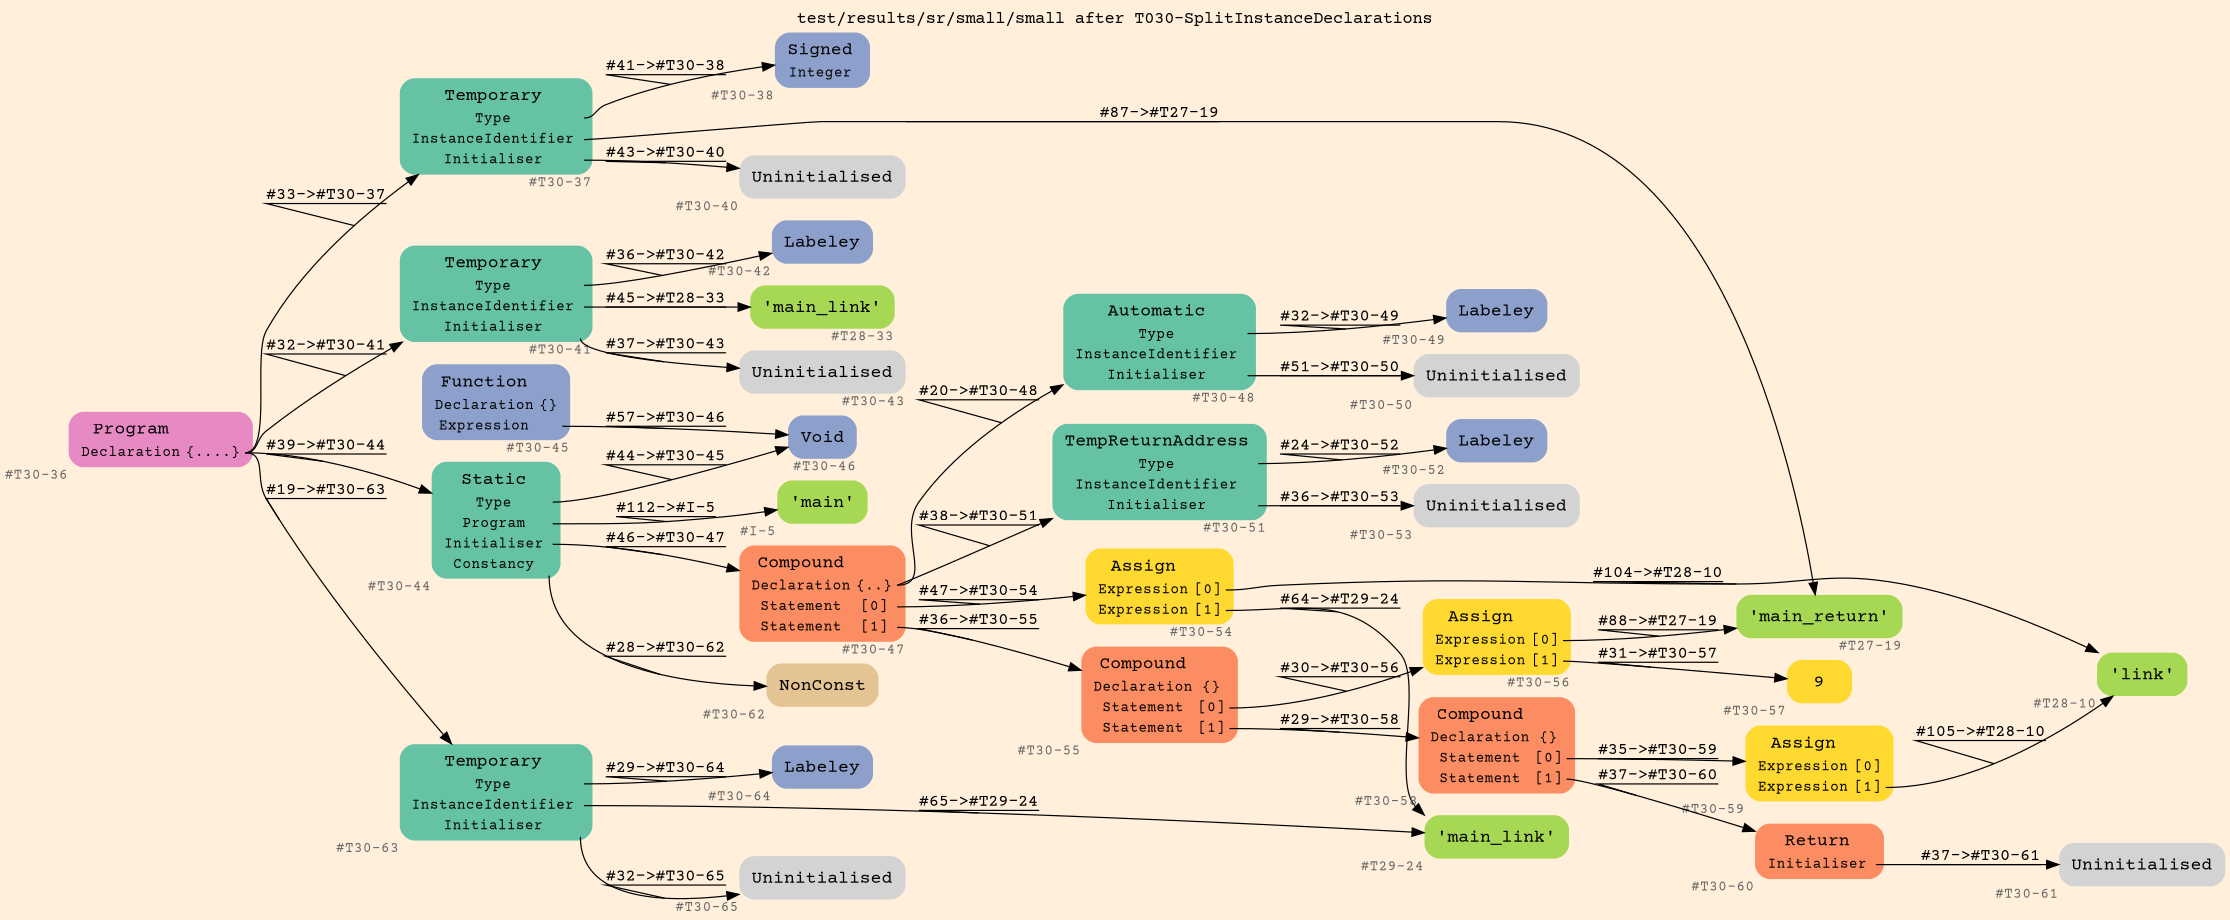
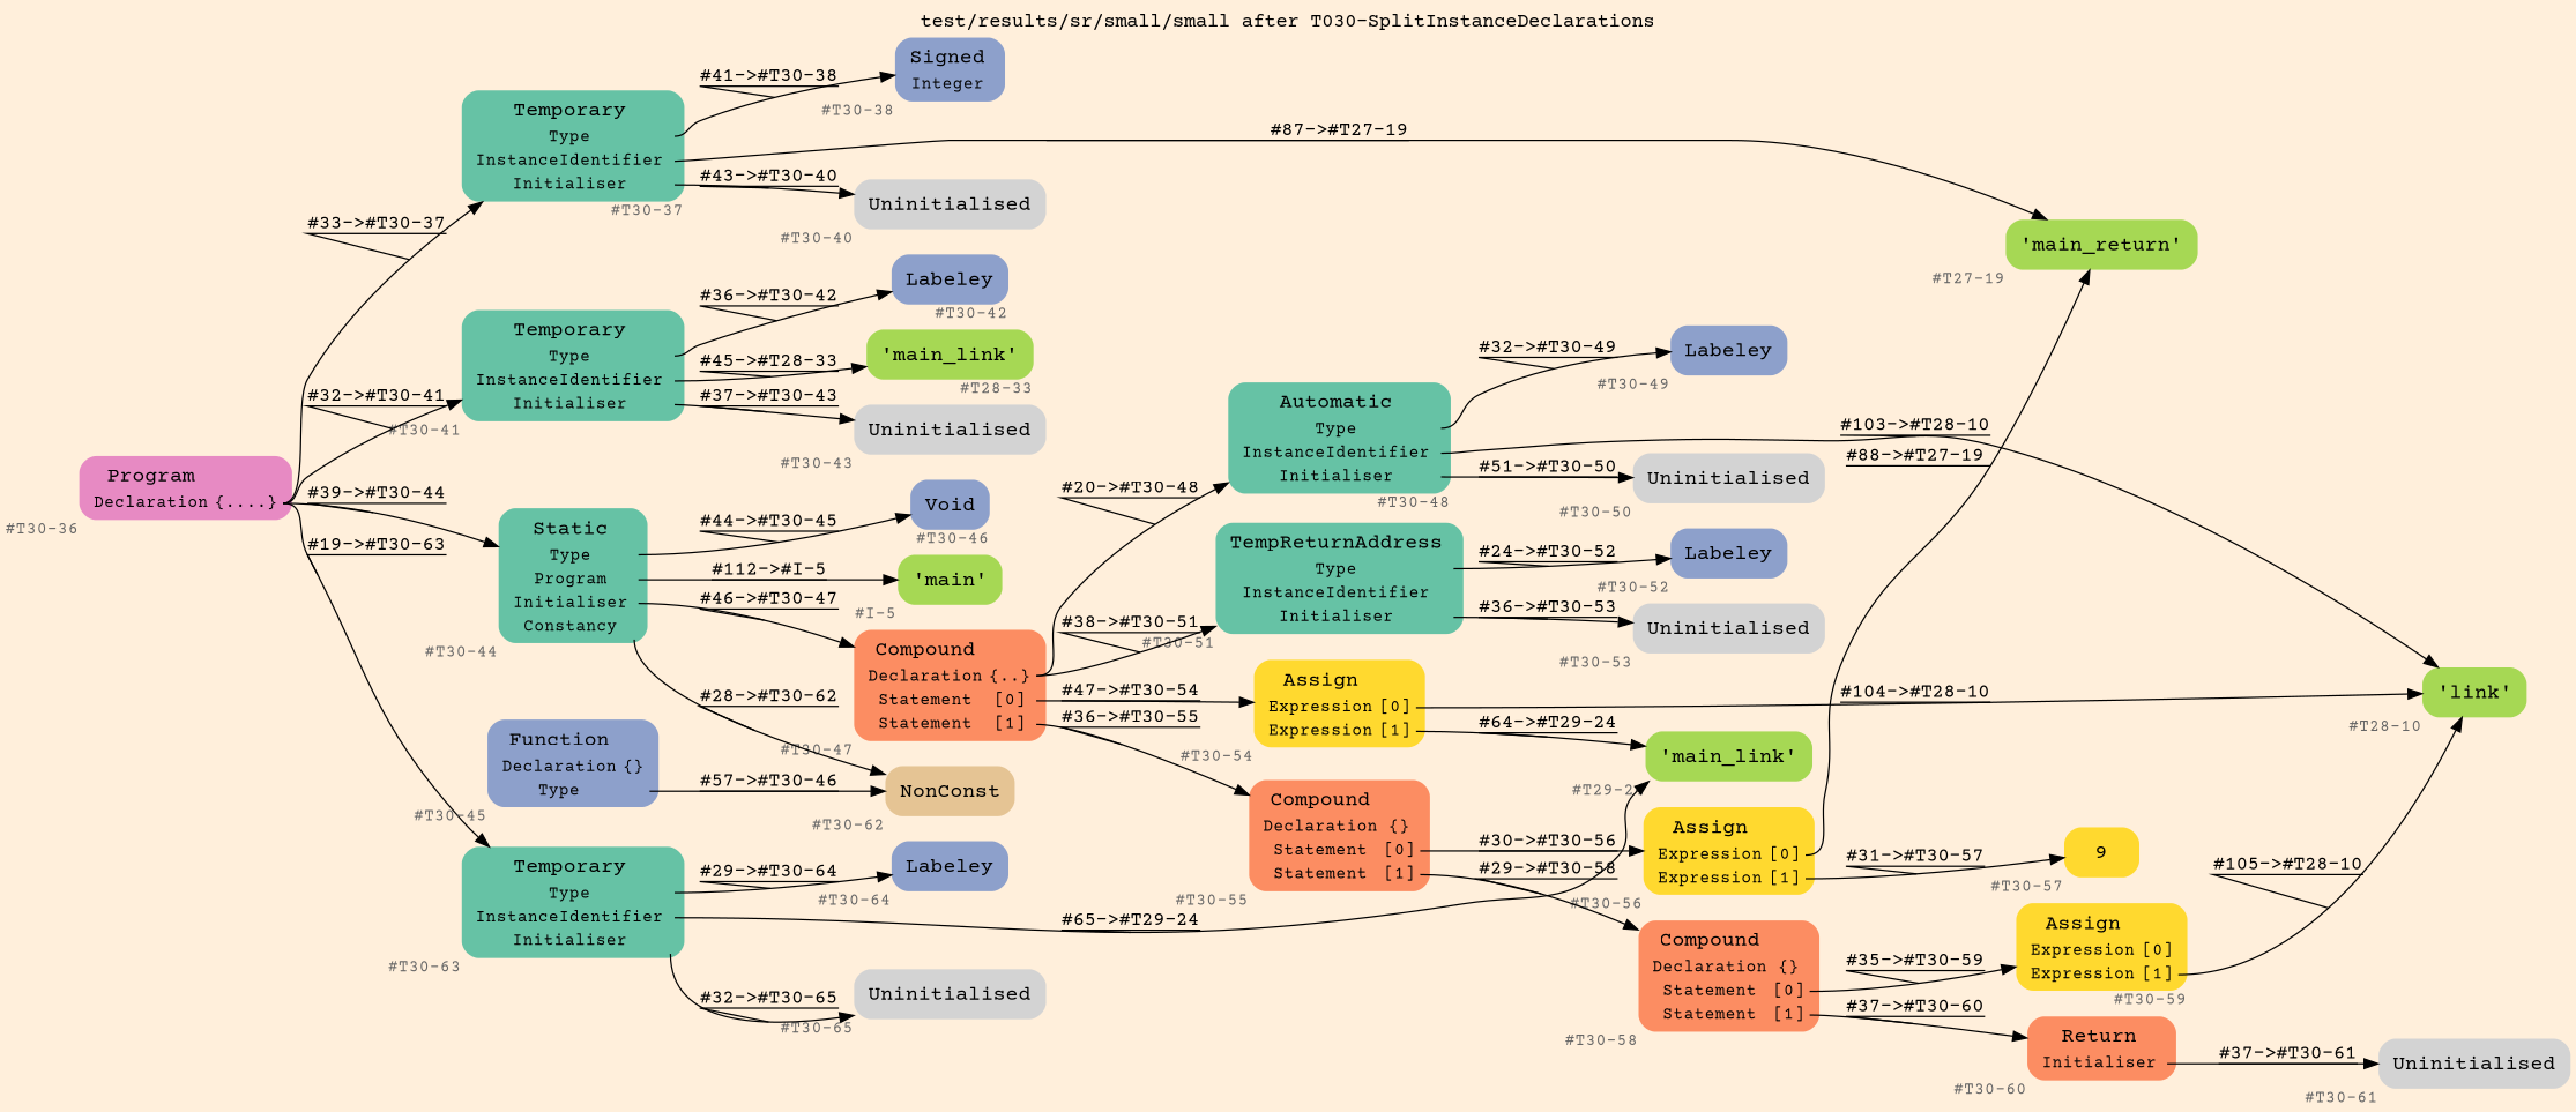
  digraph {
    bgcolor=antiquewhite1
    color=black
    fontcolor=black
    fontname="Courier Prime"
    label="test/results/sr/small/small after T030-SplitInstanceDeclarations"
    labelloc=t
    rankdir=LR
    ranksep=0.3
    node [fillcolor="/set28/3" fontcolor=grey40 fontname="Courier Prime" fontsize=12 shape=plaintext style="rounded,filled"]
    edge [color=black decorate=true fontcolor=black fontname="Courier Prime" tailport=port0]
    n1 [fillcolor="/set28/4" label=<<TABLE BORDER="0" CELLBORDER="0" CELLSPACING="0">      <TR><TD><FONT COLOR="black" POINT-SIZE="15">Program</FONT></TD></TR>      <TR><TD><FONT COLOR="black" POINT-SIZE="12">Declaration</FONT></TD><TD PORT="port0"><FONT COLOR="black" POINT-SIZE="12">{....}</FONT></TD></TR>     </TABLE>> xlabel="#T30-36"]
    n2 [fillcolor="/set28/1" label=<<TABLE BORDER="0" CELLBORDER="0" CELLSPACING="0">      <TR><TD><FONT COLOR="black" POINT-SIZE="15">Temporary</FONT></TD></TR>      <TR><TD><FONT COLOR="black" POINT-SIZE="12">Type</FONT></TD><TD PORT="port0"></TD></TR>      <TR><TD><FONT COLOR="black" POINT-SIZE="12">InstanceIdentifier</FONT></TD><TD PORT="port1"></TD></TR>      <TR><TD><FONT COLOR="black" POINT-SIZE="12">Initialiser</FONT></TD><TD PORT="port2"></TD></TR>     </TABLE>> xlabel="#T30-37"]
    n3 [fillcolor="/set28/1" label=<<TABLE BORDER="0" CELLBORDER="0" CELLSPACING="0">      <TR><TD><FONT COLOR="black" POINT-SIZE="15">Temporary</FONT></TD></TR>      <TR><TD><FONT COLOR="black" POINT-SIZE="12">Type</FONT></TD><TD PORT="port0"></TD></TR>      <TR><TD><FONT COLOR="black" POINT-SIZE="12">InstanceIdentifier</FONT></TD><TD PORT="port1"></TD></TR>      <TR><TD><FONT COLOR="black" POINT-SIZE="12">Initialiser</FONT></TD><TD PORT="port2"></TD></TR>     </TABLE>> xlabel="#T30-41"]
    n4 [fillcolor="/set28/1" label=<<TABLE BORDER="0" CELLBORDER="0" CELLSPACING="0">      <TR><TD><FONT COLOR="black" POINT-SIZE="15">Static</FONT></TD></TR>      <TR><TD><FONT COLOR="black" POINT-SIZE="12">Type</FONT></TD><TD PORT="port0"></TD></TR>      <TR><TD><FONT COLOR="black" POINT-SIZE="12">Program</FONT></TD><TD PORT="port1"></TD></TR>      <TR><TD><FONT COLOR="black" POINT-SIZE="12">Initialiser</FONT></TD><TD PORT="port2"></TD></TR>      <TR><TD><FONT COLOR="black" POINT-SIZE="12">Constancy</FONT></TD><TD PORT="port3"></TD></TR>     </TABLE>> xlabel="#T30-44"]
    n5 [fillcolor="/set28/1" label=<<TABLE BORDER="0" CELLBORDER="0" CELLSPACING="0">      <TR><TD><FONT COLOR="black" POINT-SIZE="15">Temporary</FONT></TD></TR>      <TR><TD><FONT COLOR="black" POINT-SIZE="12">Type</FONT></TD><TD PORT="port0"></TD></TR>      <TR><TD><FONT COLOR="black" POINT-SIZE="12">InstanceIdentifier</FONT></TD><TD PORT="port1"></TD></TR>      <TR><TD><FONT COLOR="black" POINT-SIZE="12">Initialiser</FONT></TD><TD PORT="port2"></TD></TR>     </TABLE>> xlabel="#T30-63"]
    n6 [label=<<TABLE BORDER="0" CELLBORDER="0" CELLSPACING="0">      <TR><TD><FONT COLOR="black" POINT-SIZE="15">Signed</FONT></TD></TR>      <TR><TD><FONT COLOR="black" POINT-SIZE="12">Integer</FONT></TD><TD PORT="port0"></TD></TR>     </TABLE>> xlabel="#T30-38"]
    n7 [fillcolor="/set28/5" label=<<TABLE BORDER="0" CELLBORDER="0" CELLSPACING="0">      <TR><TD><FONT COLOR="black" POINT-SIZE="15">'main_return'</FONT></TD></TR>     </TABLE>> xlabel="#T27-19"]
    n8 [label=<<TABLE BORDER="0" CELLBORDER="0" CELLSPACING="0">      <TR><TD><FONT COLOR="black" POINT-SIZE="15">Uninitialised</FONT></TD></TR>     </TABLE>> xlabel="#T30-40" fillcolor=""]
    n9 [label=<<TABLE BORDER="0" CELLBORDER="0" CELLSPACING="0">      <TR><TD><FONT COLOR="black" POINT-SIZE="15">Labeley</FONT></TD></TR>     </TABLE>> xlabel="#T30-42"]
    n10 [fillcolor="/set28/5" label=<<TABLE BORDER="0" CELLBORDER="0" CELLSPACING="0">      <TR><TD><FONT COLOR="black" POINT-SIZE="15">'main_link'</FONT></TD></TR>     </TABLE>> xlabel="#T28-33"]
    n11 [label=<<TABLE BORDER="0" CELLBORDER="0" CELLSPACING="0">      <TR><TD><FONT COLOR="black" POINT-SIZE="15">Uninitialised</FONT></TD></TR>     </TABLE>> xlabel="#T30-43" fillcolor=""]
    n12 [fillcolor="/set28/5" label=<<TABLE BORDER="0" CELLBORDER="0" CELLSPACING="0">      <TR><TD><FONT COLOR="black" POINT-SIZE="15">'main'</FONT></TD></TR>     </TABLE>> xlabel="#I-5"]
    n13 [fillcolor="/set28/2" label=<<TABLE BORDER="0" CELLBORDER="0" CELLSPACING="0">      <TR><TD><FONT COLOR="black" POINT-SIZE="15">Compound</FONT></TD></TR>      <TR><TD><FONT COLOR="black" POINT-SIZE="12">Declaration</FONT></TD><TD PORT="port0"><FONT COLOR="black" POINT-SIZE="12">{..}</FONT></TD></TR>      <TR><TD><FONT COLOR="black" POINT-SIZE="12">Statement</FONT></TD><TD PORT="port1"><FONT COLOR="black" POINT-SIZE="12">[0]</FONT></TD></TR>      <TR><TD><FONT COLOR="black" POINT-SIZE="12">Statement</FONT></TD><TD PORT="port2"><FONT COLOR="black" POINT-SIZE="12">[1]</FONT></TD></TR>     </TABLE>> xlabel="#T30-47"]
    n14 [fillcolor="/set28/7" label=<<TABLE BORDER="0" CELLBORDER="0" CELLSPACING="0">      <TR><TD><FONT COLOR="black" POINT-SIZE="15">NonConst</FONT></TD></TR>     </TABLE>> xlabel="#T30-62"]
    n15 [label=<<TABLE BORDER="0" CELLBORDER="0" CELLSPACING="0">      <TR><TD><FONT COLOR="black" POINT-SIZE="15">Void</FONT></TD></TR>     </TABLE>> xlabel="#T30-46"]
    n16 [fillcolor="/set28/5" label=<<TABLE BORDER="0" CELLBORDER="0" CELLSPACING="0">      <TR><TD><FONT COLOR="black" POINT-SIZE="15">'main_link'</FONT></TD></TR>     </TABLE>> xlabel="#T29-24"]
    n17 [label=<<TABLE BORDER="0" CELLBORDER="0" CELLSPACING="0">      <TR><TD><FONT COLOR="black" POINT-SIZE="15">Labeley</FONT></TD></TR>     </TABLE>> xlabel="#T30-64"]
    n18 [label=<<TABLE BORDER="0" CELLBORDER="0" CELLSPACING="0">      <TR><TD><FONT COLOR="black" POINT-SIZE="15">Uninitialised</FONT></TD></TR>     </TABLE>> xlabel="#T30-65" fillcolor=""]
-   n19 [label=<<TABLE BORDER="0" CELLBORDER="0" CELLSPACING="0">      <TR><TD><FONT COLOR="black" POINT-SIZE="15">Function</FONT></TD></TR>      <TR><TD><FONT COLOR="black" POINT-SIZE="12">Declaration</FONT></TD><TD PORT="port0"><FONT COLOR="black" POINT-SIZE="12">{}</FONT></TD></TR>      <TR><TD><FONT COLOR="black" POINT-SIZE="12">Expression</FONT></TD><TD PORT="port1"></TD></TR>     </TABLE>> xlabel="#T30-45"]
+   n19 [label=<<TABLE BORDER="0" CELLBORDER="0" CELLSPACING="0">      <TR><TD><FONT COLOR="black" POINT-SIZE="15">Function</FONT></TD></TR>      <TR><TD><FONT COLOR="black" POINT-SIZE="12">Declaration</FONT></TD><TD PORT="port0"><FONT COLOR="black" POINT-SIZE="12">{}</FONT></TD></TR>      <TR><TD><FONT COLOR="black" POINT-SIZE="12">Type</FONT></TD><TD PORT="port1"></TD></TR>     </TABLE>> xlabel="#T30-45"]
    n20 [fillcolor="/set28/1" label=<<TABLE BORDER="0" CELLBORDER="0" CELLSPACING="0">      <TR><TD><FONT COLOR="black" POINT-SIZE="15">Automatic</FONT></TD></TR>      <TR><TD><FONT COLOR="black" POINT-SIZE="12">Type</FONT></TD><TD PORT="port0"></TD></TR>      <TR><TD><FONT COLOR="black" POINT-SIZE="12">InstanceIdentifier</FONT></TD><TD PORT="port1"></TD></TR>      <TR><TD><FONT COLOR="black" POINT-SIZE="12">Initialiser</FONT></TD><TD PORT="port2"></TD></TR>     </TABLE>> xlabel="#T30-48"]
    n21 [fillcolor="/set28/1" label=<<TABLE BORDER="0" CELLBORDER="0" CELLSPACING="0">      <TR><TD><FONT COLOR="black" POINT-SIZE="15">TempReturnAddress</FONT></TD></TR>      <TR><TD><FONT COLOR="black" POINT-SIZE="12">Type</FONT></TD><TD PORT="port0"></TD></TR>      <TR><TD><FONT COLOR="black" POINT-SIZE="12">InstanceIdentifier</FONT></TD><TD PORT="port1"></TD></TR>      <TR><TD><FONT COLOR="black" POINT-SIZE="12">Initialiser</FONT></TD><TD PORT="port2"></TD></TR>     </TABLE>> xlabel="#T30-51"]
    n22 [fillcolor="/set28/6" label=<<TABLE BORDER="0" CELLBORDER="0" CELLSPACING="0">      <TR><TD><FONT COLOR="black" POINT-SIZE="15">Assign</FONT></TD></TR>      <TR><TD><FONT COLOR="black" POINT-SIZE="12">Expression</FONT></TD><TD PORT="port0"><FONT COLOR="black" POINT-SIZE="12">[0]</FONT></TD></TR>      <TR><TD><FONT COLOR="black" POINT-SIZE="12">Expression</FONT></TD><TD PORT="port1"><FONT COLOR="black" POINT-SIZE="12">[1]</FONT></TD></TR>     </TABLE>> xlabel="#T30-54"]
    n23 [fillcolor="/set28/2" label=<<TABLE BORDER="0" CELLBORDER="0" CELLSPACING="0">      <TR><TD><FONT COLOR="black" POINT-SIZE="15">Compound</FONT></TD></TR>      <TR><TD><FONT COLOR="black" POINT-SIZE="12">Declaration</FONT></TD><TD PORT="port0"><FONT COLOR="black" POINT-SIZE="12">{}</FONT></TD></TR>      <TR><TD><FONT COLOR="black" POINT-SIZE="12">Statement</FONT></TD><TD PORT="port1"><FONT COLOR="black" POINT-SIZE="12">[0]</FONT></TD></TR>      <TR><TD><FONT COLOR="black" POINT-SIZE="12">Statement</FONT></TD><TD PORT="port2"><FONT COLOR="black" POINT-SIZE="12">[1]</FONT></TD></TR>     </TABLE>> xlabel="#T30-55"]
    n24 [label=<<TABLE BORDER="0" CELLBORDER="0" CELLSPACING="0">      <TR><TD><FONT COLOR="black" POINT-SIZE="15">Labeley</FONT></TD></TR>     </TABLE>> xlabel="#T30-49"]
    n25 [fillcolor="/set28/5" label=<<TABLE BORDER="0" CELLBORDER="0" CELLSPACING="0">      <TR><TD><FONT COLOR="black" POINT-SIZE="15">'link'</FONT></TD></TR>     </TABLE>> xlabel="#T28-10"]
    n26 [label=<<TABLE BORDER="0" CELLBORDER="0" CELLSPACING="0">      <TR><TD><FONT COLOR="black" POINT-SIZE="15">Uninitialised</FONT></TD></TR>     </TABLE>> xlabel="#T30-50" fillcolor=""]
    n27 [label=<<TABLE BORDER="0" CELLBORDER="0" CELLSPACING="0">      <TR><TD><FONT COLOR="black" POINT-SIZE="15">Labeley</FONT></TD></TR>     </TABLE>> xlabel="#T30-52"]
    n28 [label=<<TABLE BORDER="0" CELLBORDER="0" CELLSPACING="0">      <TR><TD><FONT COLOR="black" POINT-SIZE="15">Uninitialised</FONT></TD></TR>     </TABLE>> xlabel="#T30-53" fillcolor=""]
    n29 [fillcolor="/set28/6" label=<<TABLE BORDER="0" CELLBORDER="0" CELLSPACING="0">      <TR><TD><FONT COLOR="black" POINT-SIZE="15">Assign</FONT></TD></TR>      <TR><TD><FONT COLOR="black" POINT-SIZE="12">Expression</FONT></TD><TD PORT="port0"><FONT COLOR="black" POINT-SIZE="12">[0]</FONT></TD></TR>      <TR><TD><FONT COLOR="black" POINT-SIZE="12">Expression</FONT></TD><TD PORT="port1"><FONT COLOR="black" POINT-SIZE="12">[1]</FONT></TD></TR>     </TABLE>> xlabel="#T30-56"]
    n30 [fillcolor="/set28/2" label=<<TABLE BORDER="0" CELLBORDER="0" CELLSPACING="0">      <TR><TD><FONT COLOR="black" POINT-SIZE="15">Compound</FONT></TD></TR>      <TR><TD><FONT COLOR="black" POINT-SIZE="12">Declaration</FONT></TD><TD PORT="port0"><FONT COLOR="black" POINT-SIZE="12">{}</FONT></TD></TR>      <TR><TD><FONT COLOR="black" POINT-SIZE="12">Statement</FONT></TD><TD PORT="port1"><FONT COLOR="black" POINT-SIZE="12">[0]</FONT></TD></TR>      <TR><TD><FONT COLOR="black" POINT-SIZE="12">Statement</FONT></TD><TD PORT="port2"><FONT COLOR="black" POINT-SIZE="12">[1]</FONT></TD></TR>     </TABLE>> xlabel="#T30-58"]
    n31 [fillcolor="/set28/6" label=<<TABLE BORDER="0" CELLBORDER="0" CELLSPACING="0">      <TR><TD><FONT COLOR="black" POINT-SIZE="15">9</FONT></TD></TR>     </TABLE>> xlabel="#T30-57"]
    n32 [fillcolor="/set28/6" label=<<TABLE BORDER="0" CELLBORDER="0" CELLSPACING="0">      <TR><TD><FONT COLOR="black" POINT-SIZE="15">Assign</FONT></TD></TR>      <TR><TD><FONT COLOR="black" POINT-SIZE="12">Expression</FONT></TD><TD PORT="port0"><FONT COLOR="black" POINT-SIZE="12">[0]</FONT></TD></TR>      <TR><TD><FONT COLOR="black" POINT-SIZE="12">Expression</FONT></TD><TD PORT="port1"><FONT COLOR="black" POINT-SIZE="12">[1]</FONT></TD></TR>     </TABLE>> xlabel="#T30-59"]
    n33 [fillcolor="/set28/2" label=<<TABLE BORDER="0" CELLBORDER="0" CELLSPACING="0">      <TR><TD><FONT COLOR="black" POINT-SIZE="15">Return</FONT></TD></TR>      <TR><TD><FONT COLOR="black" POINT-SIZE="12">Initialiser</FONT></TD><TD PORT="port0"></TD></TR>     </TABLE>> xlabel="#T30-60"]
    n34 [label=<<TABLE BORDER="0" CELLBORDER="0" CELLSPACING="0">      <TR><TD><FONT COLOR="black" POINT-SIZE="15">Uninitialised</FONT></TD></TR>     </TABLE>> xlabel="#T30-61" fillcolor=""]
    n1 -> n2 [label="#33-&gt;#T30-37"]
    n1 -> n3 [label="#32-&gt;#T30-41"]
    n1 -> n4 [label="#39-&gt;#T30-44"]
    n1 -> n5 [label="#19-&gt;#T30-63"]
    n2 -> n6 [label="#41-&gt;#T30-38"]
    n2 -> n7 [label="#87-&gt;#T27-19" tailport=port1]
    n2 -> n8 [label="#43-&gt;#T30-40" tailport=port2]
    n3 -> n9 [label="#36-&gt;#T30-42"]
    n3 -> n10 [label="#45-&gt;#T28-33" tailport=port1]
    n3 -> n11 [label="#37-&gt;#T30-43" tailport=port2]
    n4 -> n12 [label="#112-&gt;#I-5" tailport=port1]
    n4 -> n13 [label="#46-&gt;#T30-47" tailport=port2]
    n4 -> n14 [label="#28-&gt;#T30-62" tailport=port3]
    n4 -> n15 [label="#44-&gt;#T30-45"]
    n5 -> n16 [label="#65-&gt;#T29-24" tailport=port1]
    n5 -> n17 [label="#29-&gt;#T30-64"]
    n5 -> n18 [label="#32-&gt;#T30-65" tailport=port2]
    n13 -> n20 [label="#20-&gt;#T30-48"]
    n13 -> n21 [label="#38-&gt;#T30-51"]
    n13 -> n22 [label="#47-&gt;#T30-54" tailport=port1]
    n13 -> n23 [label="#36-&gt;#T30-55" tailport=port2]
-   n19 -> n15 [label="#57-&gt;#T30-46" tailport=port1]
+   n19 -> n14 [label="#57-&gt;#T30-46" tailport=port1]
    n20 -> n24 [label="#32-&gt;#T30-49"]
+   n20 -> n25 [label="#103-&gt;#T28-10" tailport=port1]
    n20 -> n26 [label="#51-&gt;#T30-50" tailport=port2]
    n21 -> n27 [label="#24-&gt;#T30-52"]
    n21 -> n28 [label="#36-&gt;#T30-53" tailport=port2]
    n22 -> n16 [label="#64-&gt;#T29-24" tailport=port1]
    n22 -> n25 [label="#104-&gt;#T28-10"]
    n23 -> n29 [label="#30-&gt;#T30-56" tailport=port1]
    n23 -> n30 [label="#29-&gt;#T30-58" tailport=port2]
    n29 -> n7 [label="#88-&gt;#T27-19"]
    n29 -> n31 [label="#31-&gt;#T30-57" tailport=port1]
    n30 -> n32 [label="#35-&gt;#T30-59" tailport=port1]
    n30 -> n33 [label="#37-&gt;#T30-60" tailport=port2]
    n32 -> n25 [label="#105-&gt;#T28-10" tailport=port1]
    n33 -> n34 [label="#37-&gt;#T30-61"]
  }
